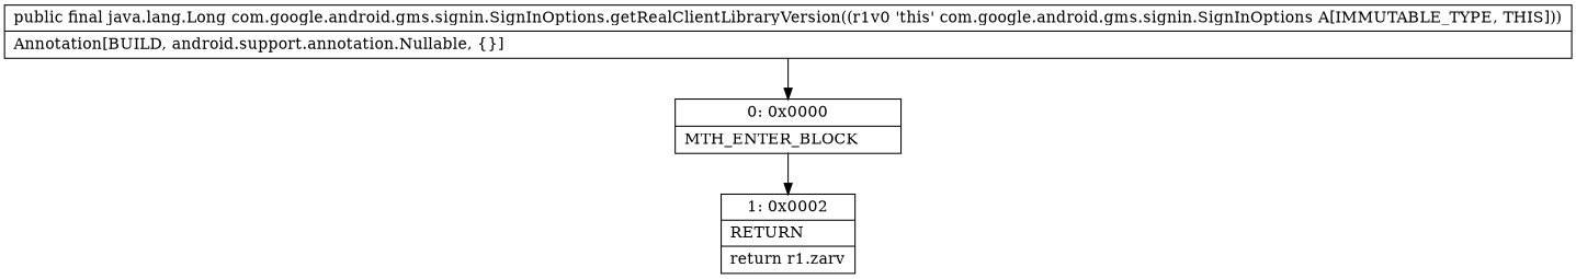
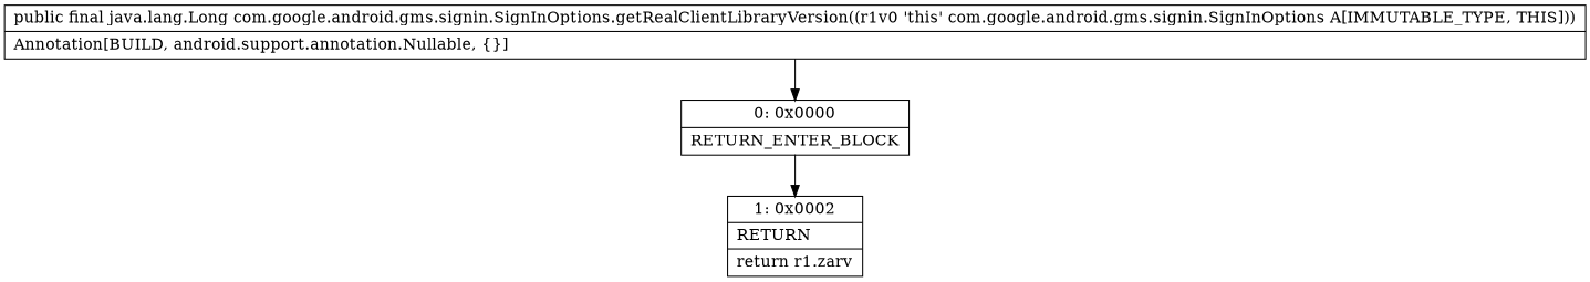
  digraph {
    node [shape=record]
-   n1 [label="{0\:\ 0x0000|MTH_ENTER_BLOCK\l}"]
+   n1 [label="{0\:\ 0x0000|RETURN_ENTER_BLOCK\l}"]
    n2 [label="{1\:\ 0x0002|RETURN\l|return r1.zarv\l}"]
    n3 [label="{public final java.lang.Long com.google.android.gms.signin.SignInOptions.getRealClientLibraryVersion((r1v0 'this' com.google.android.gms.signin.SignInOptions A[IMMUTABLE_TYPE, THIS]))  | Annotation[BUILD, android.support.annotation.Nullable, \{\}]\l}"]
    n1 -> n2
    n3 -> n1
  }
